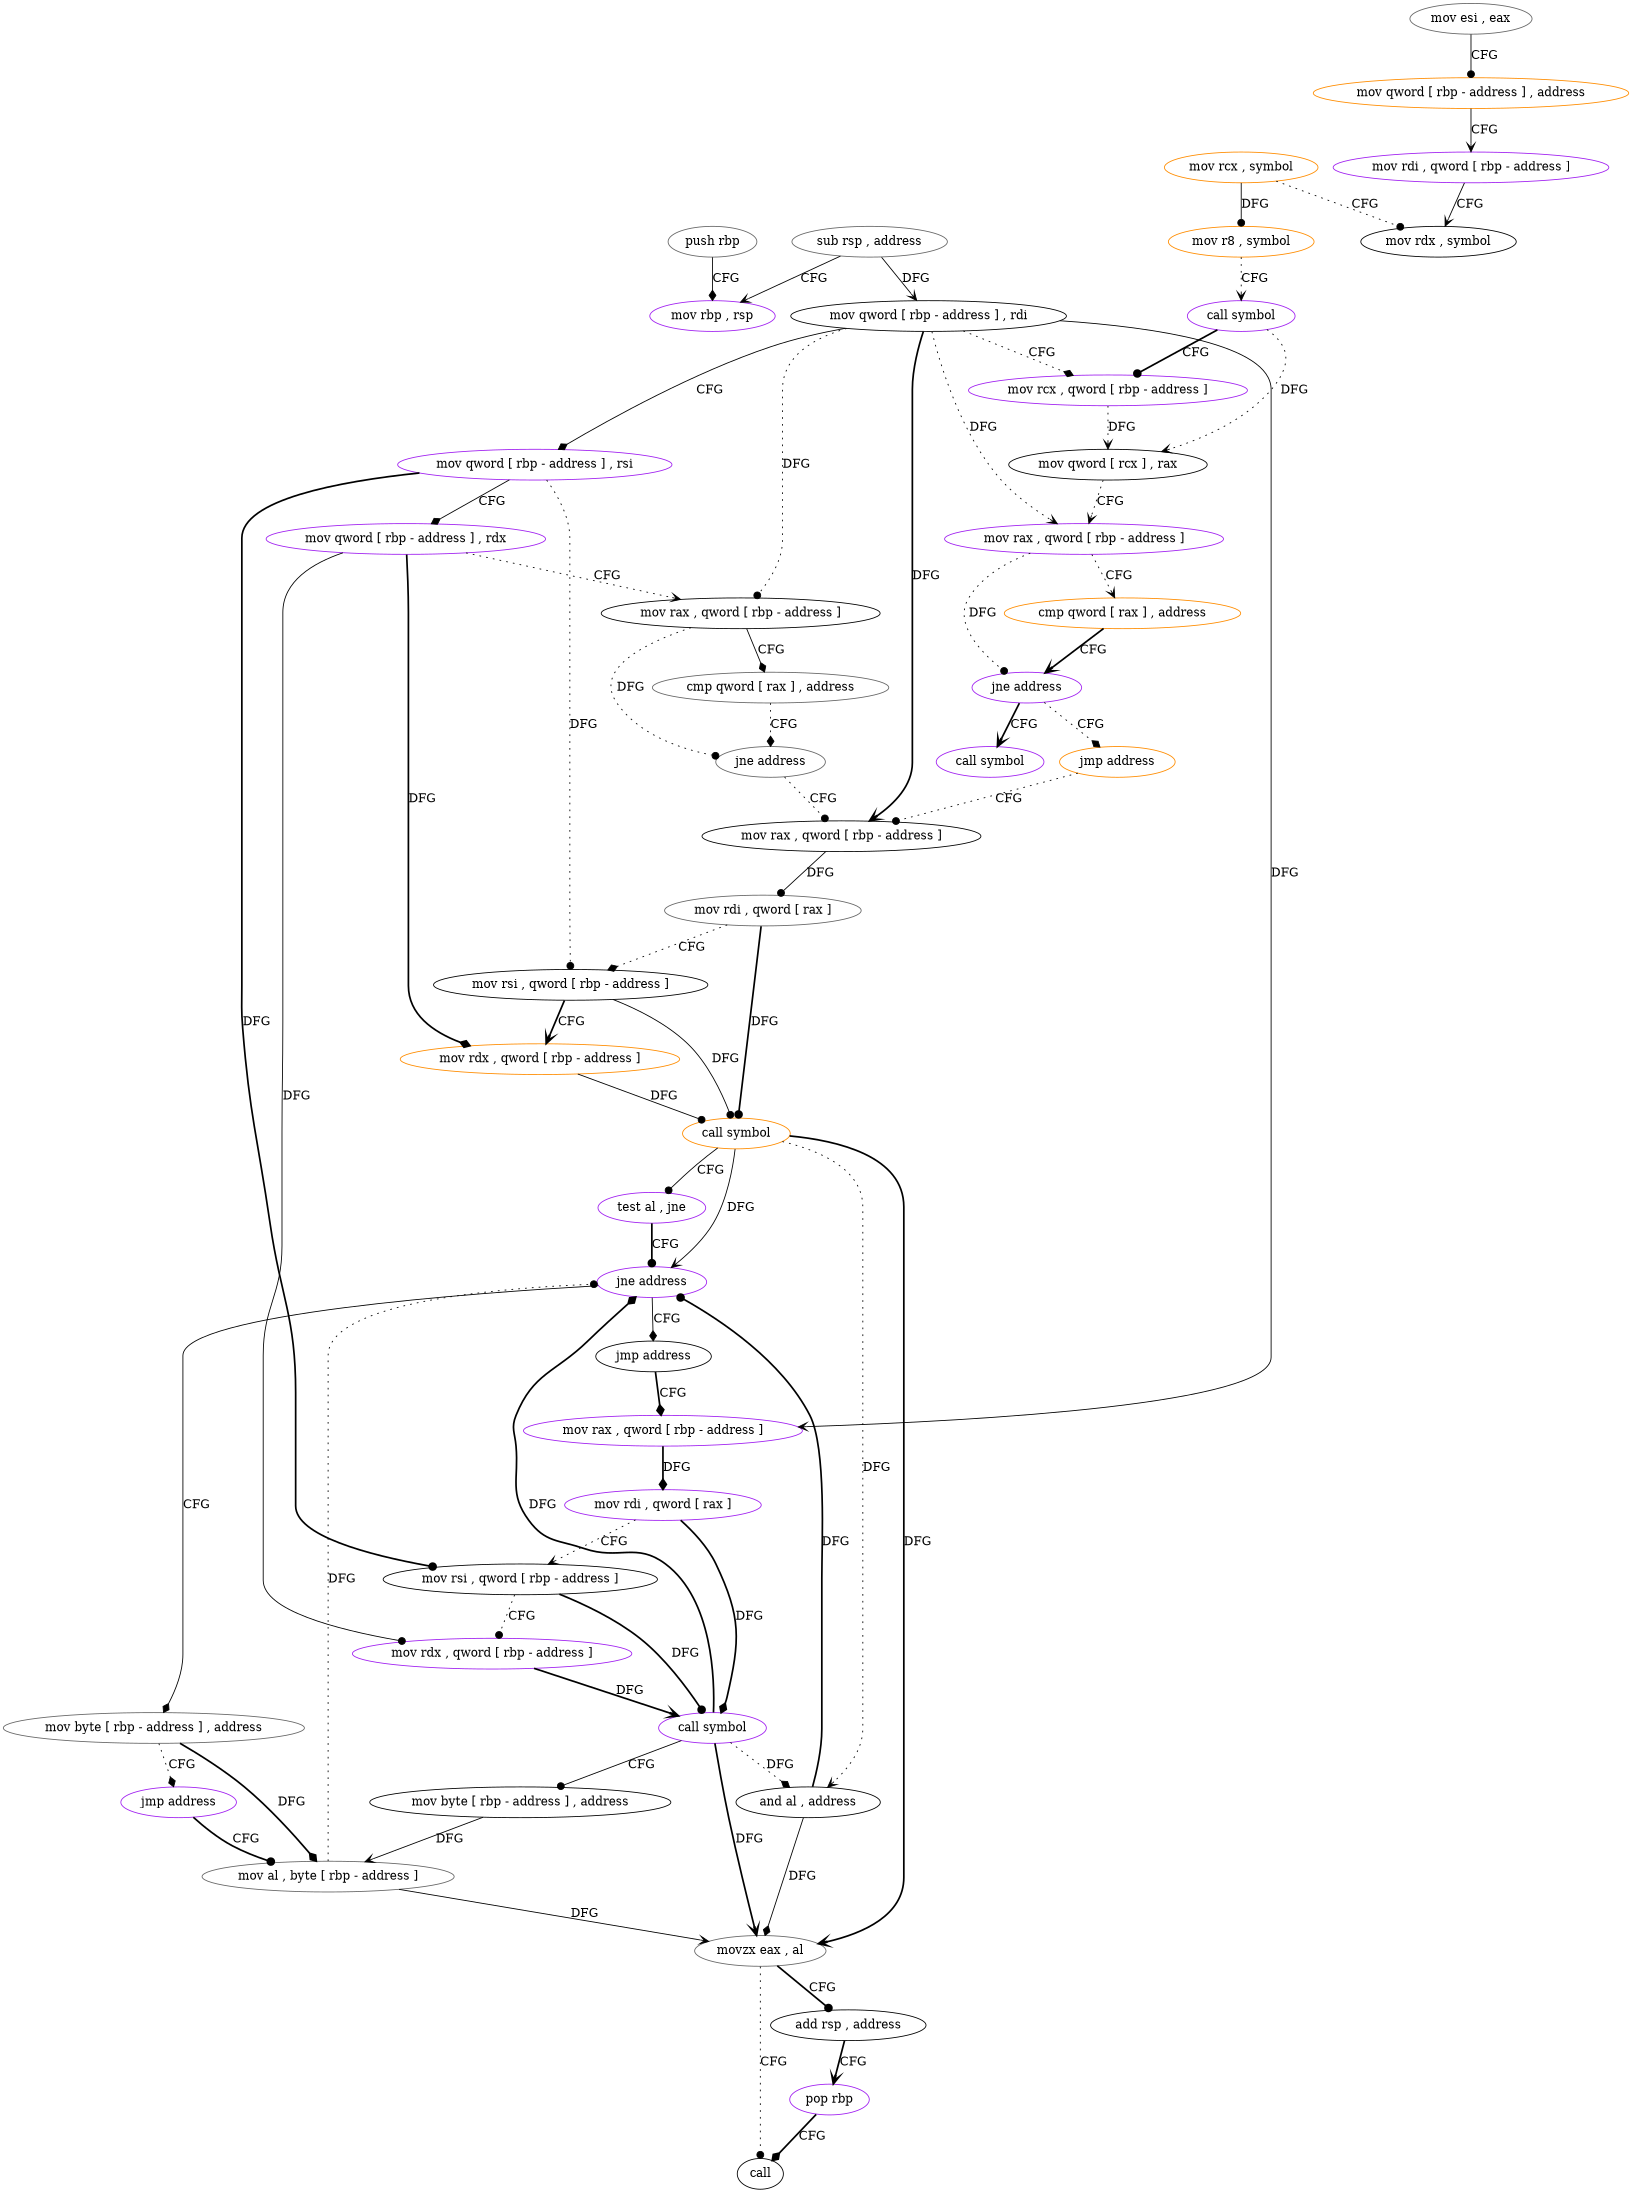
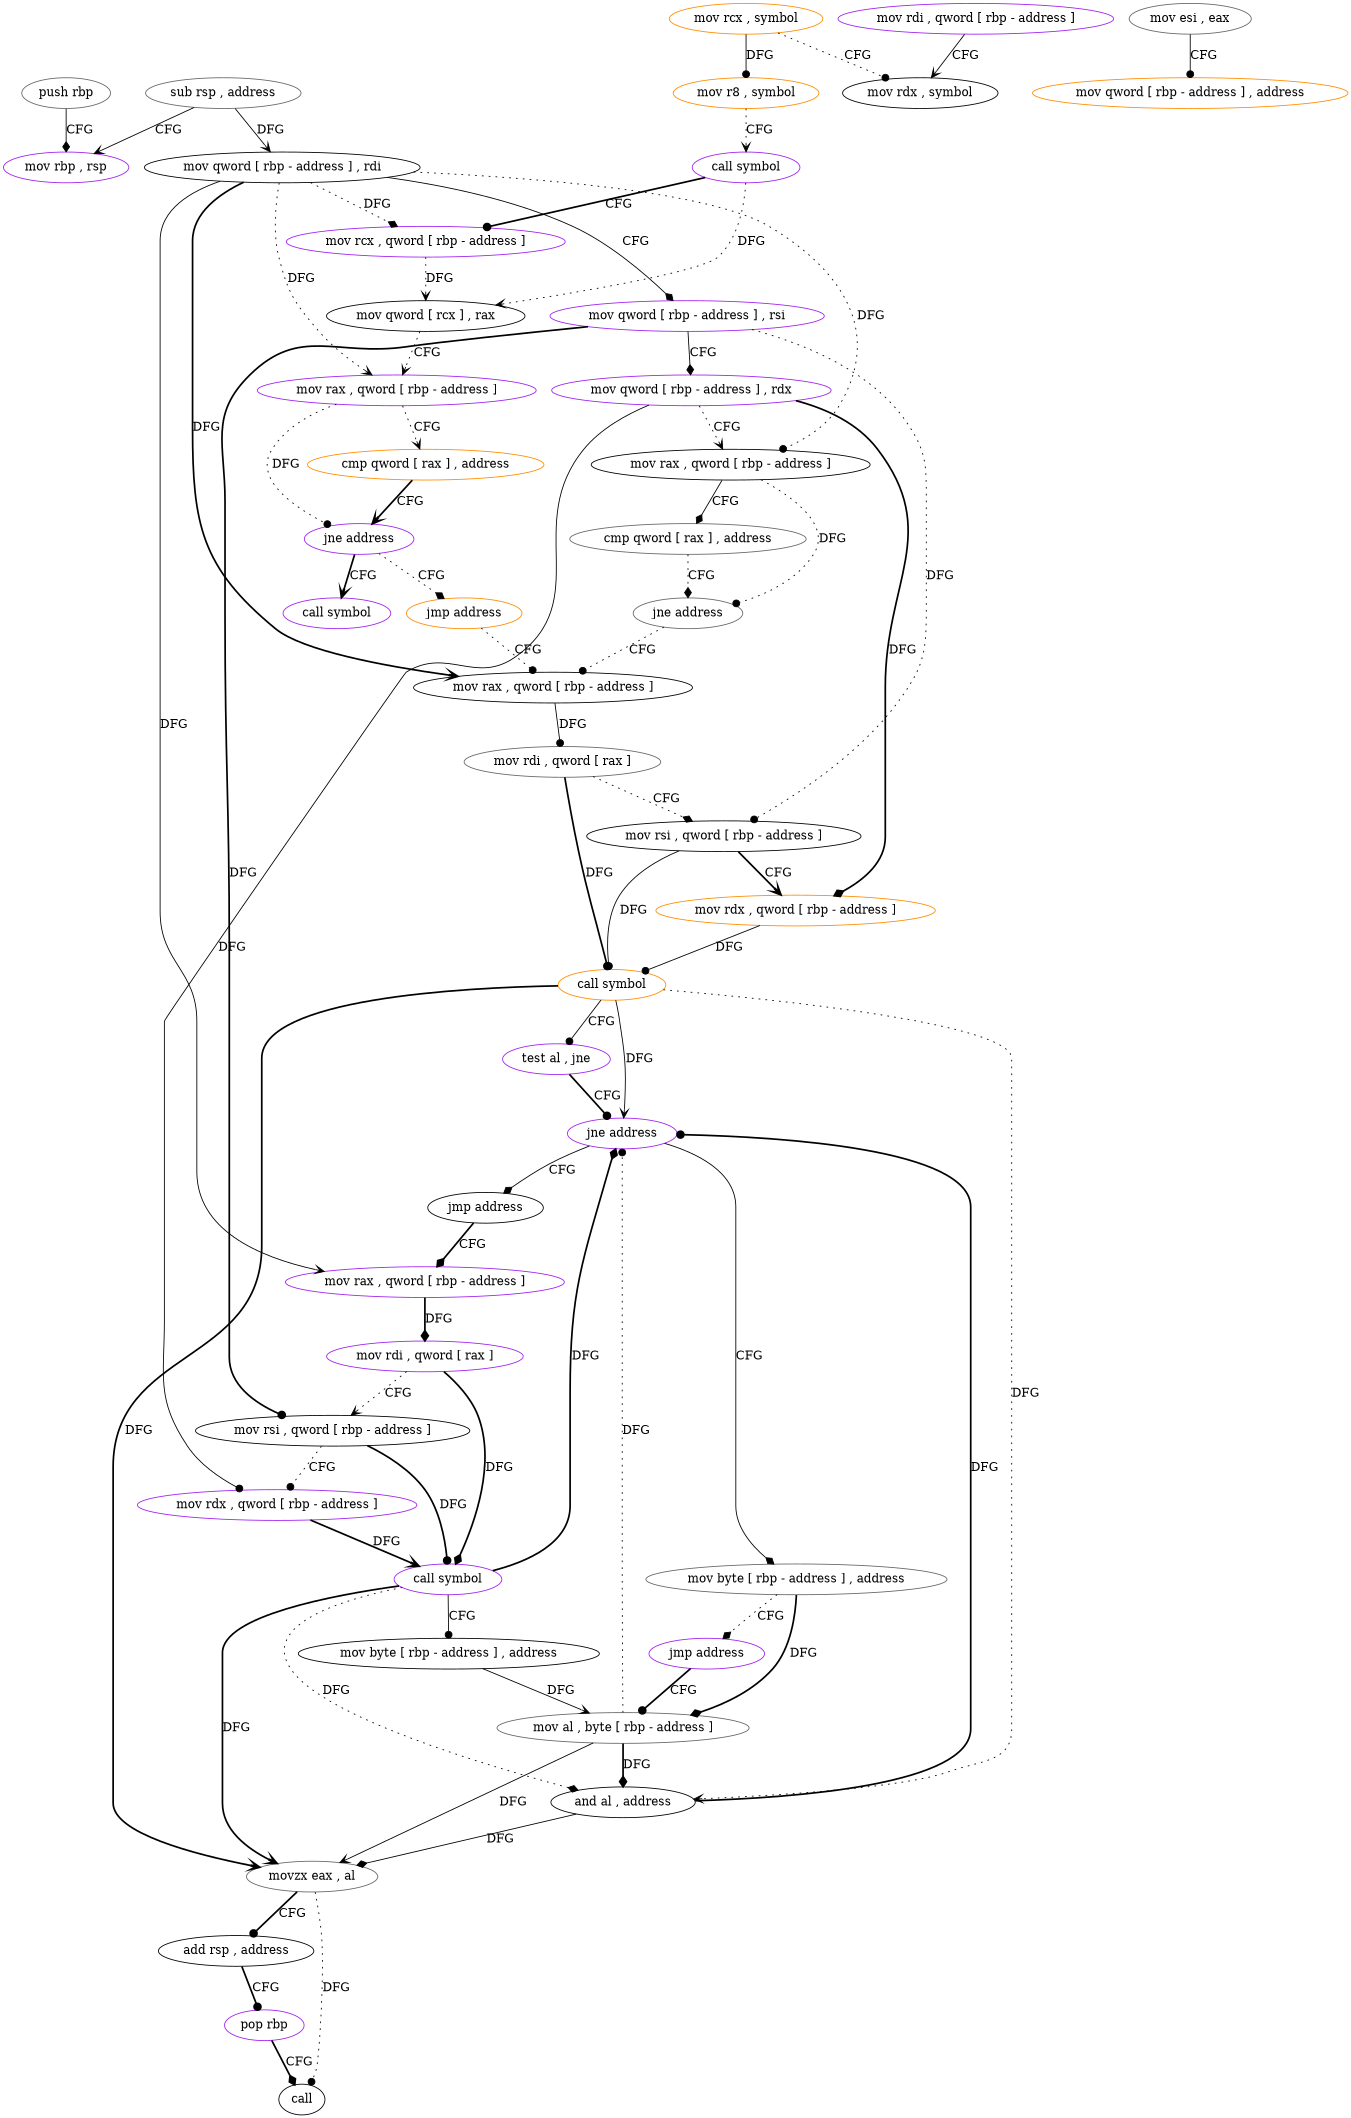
  digraph {
    node [color=purple]
    edge [arrowhead=dot style=dotted]
    n1 [color=gray40 label="push rbp"]
    n2 [label="mov rbp , rsp"]
    n3 [color=gray40 label="sub rsp , address"]
    n4 [color=black label="mov qword [ rbp - address ] , rdi"]
    n5 [label="mov qword [ rbp - address ] , rsi"]
    n6 [color=black label="mov rax , qword [ rbp - address ]"]
    n7 [color=black label="mov rax , qword [ rbp - address ]"]
    n8 [label="mov rcx , qword [ rbp - address ]"]
    n9 [label="mov rax , qword [ rbp - address ]"]
    n10 [label="mov rax , qword [ rbp - address ]"]
    n11 [label="mov qword [ rbp - address ] , rdx"]
    n12 [color=black label="mov rsi , qword [ rbp - address ]"]
    n13 [color=black label="mov rsi , qword [ rbp - address ]"]
    n14 [color=gray40 label="cmp qword [ rax ] , address"]
    n15 [color=gray40 label="jne address"]
    n16 [color=gray40 label="mov rdi , qword [ rax ]"]
    n17 [color=black label="mov qword [ rcx ] , rax"]
    n18 [color=darkorange label="cmp qword [ rax ] , address"]
    n19 [label="jne address"]
    n20 [label="mov rdi , qword [ rax ]"]
    n21 [color=darkorange label="mov rdx , qword [ rbp - address ]"]
    n22 [label="mov rdx , qword [ rbp - address ]"]
    n23 [color=darkorange label="call symbol"]
    n24 [label="call symbol"]
    n25 [color=gray40 label="mov esi , eax"]
    n26 [color=darkorange label="mov qword [ rbp - address ] , address"]
    n27 [label="test al , jne"]
    n28 [label="jne address"]
    n29 [color=black label="and al , address"]
    n30 [color=gray40 label="movzx eax , al"]
    n31 [color=gray40 label="mov byte [ rbp - address ] , address"]
    n32 [color=black label="jmp address"]
    n33 [color=black label="add rsp , address"]
    n34 [color=black label=call]
    n35 [label="jmp address"]
    n36 [color=gray40 label="mov al , byte [ rbp - address ]"]
    n37 [label="mov rdi , qword [ rbp - address ]"]
    n38 [color=black label="mov rdx , symbol"]
    n39 [color=darkorange label="mov rcx , symbol"]
    n40 [color=darkorange label="mov r8 , symbol"]
    n41 [label="call symbol"]
    n42 [color=darkorange label="jmp address"]
    n43 [label="call symbol"]
    n44 [label="pop rbp"]
    n45 [color=black label="mov byte [ rbp - address ] , address"]
    n1 -> n2 [arrowhead=diamond label=CFG style=solid]
    n3 -> n2 [arrowhead=vee label=CFG style=solid]
    n3 -> n4 [arrowhead=vee label=DFG style=solid]
    n4 -> n5 [arrowhead=diamond label=CFG style=solid]
    n4 -> n6 [label=DFG]
    n4 -> n7 [arrowhead=vee label=DFG style=bold]
-   n4 -> n8 [arrowhead=diamond label=CFG]
+   n4 -> n8 [arrowhead=diamond label=DFG]
    n4 -> n9 [arrowhead=vee label=DFG]
    n4 -> n10 [arrowhead=vee label=DFG style=solid]
    n5 -> n11 [arrowhead=diamond label=CFG style=solid]
    n5 -> n12 [label=DFG]
    n5 -> n13 [label=DFG style=bold]
    n6 -> n14 [arrowhead=diamond label=CFG style=solid]
    n6 -> n15 [label=DFG]
    n7 -> n16 [label=DFG style=solid]
    n8 -> n17 [arrowhead=vee label=DFG]
    n9 -> n18 [arrowhead=vee label=CFG]
    n9 -> n19 [label=DFG]
    n10 -> n20 [arrowhead=diamond label=DFG style=bold]
    n11 -> n6 [arrowhead=vee label=CFG]
    n11 -> n21 [arrowhead=diamond label=DFG style=bold]
    n11 -> n22 [label=DFG style=solid]
    n12 -> n21 [arrowhead=vee label=CFG style=bold]
    n12 -> n23 [label=DFG style=solid]
    n13 -> n22 [label=CFG]
    n13 -> n24 [label=DFG style=bold]
    n14 -> n15 [arrowhead=diamond label=CFG]
    n15 -> n7 [label=CFG]
    n16 -> n12 [arrowhead=diamond label=CFG]
    n16 -> n23 [label=DFG style=bold]
    n17 -> n9 [arrowhead=vee label=CFG]
    n18 -> n19 [arrowhead=vee label=CFG style=bold]
    n19 -> n42 [arrowhead=diamond label=CFG]
    n19 -> n43 [arrowhead=vee label=CFG style=bold]
    n20 -> n13 [arrowhead=vee label=CFG]
    n20 -> n24 [arrowhead=diamond label=DFG style=bold]
    n21 -> n23 [label=DFG style=solid]
    n22 -> n24 [arrowhead=vee label=DFG style=bold]
    n23 -> n27 [label=CFG style=solid]
    n23 -> n28 [arrowhead=vee label=DFG style=solid]
    n23 -> n29 [arrowhead=vee label=DFG]
    n23 -> n30 [arrowhead=vee label=DFG style=bold]
    n24 -> n28 [arrowhead=diamond label=DFG style=bold]
    n24 -> n29 [arrowhead=diamond label=DFG]
    n24 -> n30 [arrowhead=vee label=DFG style=bold]
    n24 -> n45 [label=CFG style=solid]
    n25 -> n26 [label=CFG style=solid]
-   n26 -> n37 [arrowhead=vee label=CFG style=solid]
    n27 -> n28 [label=CFG style=bold]
    n28 -> n31 [arrowhead=diamond label=CFG style=solid]
    n28 -> n32 [arrowhead=diamond label=CFG style=solid]
    n29 -> n28 [label=DFG style=bold]
    n29 -> n30 [arrowhead=diamond label=DFG style=solid]
    n30 -> n33 [label=CFG style=bold]
-   n30 -> n34 [label=CFG]
+   n30 -> n34 [label=DFG]
    n31 -> n35 [arrowhead=diamond label=CFG]
    n31 -> n36 [arrowhead=diamond label=DFG style=bold]
    n32 -> n10 [arrowhead=diamond label=CFG style=bold]
-   n33 -> n44 [arrowhead=vee label=CFG style=bold]
+   n33 -> n44 [label=CFG style=bold]
    n35 -> n36 [label=CFG style=bold]
    n36 -> n28 [label=DFG]
+   n36 -> n29 [arrowhead=diamond label=DFG style=bold]
    n36 -> n30 [arrowhead=vee label=DFG style=solid]
    n37 -> n38 [arrowhead=vee label=CFG style=solid]
    n39 -> n38 [label=CFG]
    n39 -> n40 [label=DFG style=solid]
    n40 -> n41 [arrowhead=vee label=CFG]
    n41 -> n8 [label=CFG style=bold]
    n41 -> n17 [arrowhead=vee label=DFG]
    n42 -> n7 [label=CFG]
    n44 -> n34 [arrowhead=diamond label=CFG style=bold]
    n45 -> n36 [arrowhead=vee label=DFG style=solid]
  }
